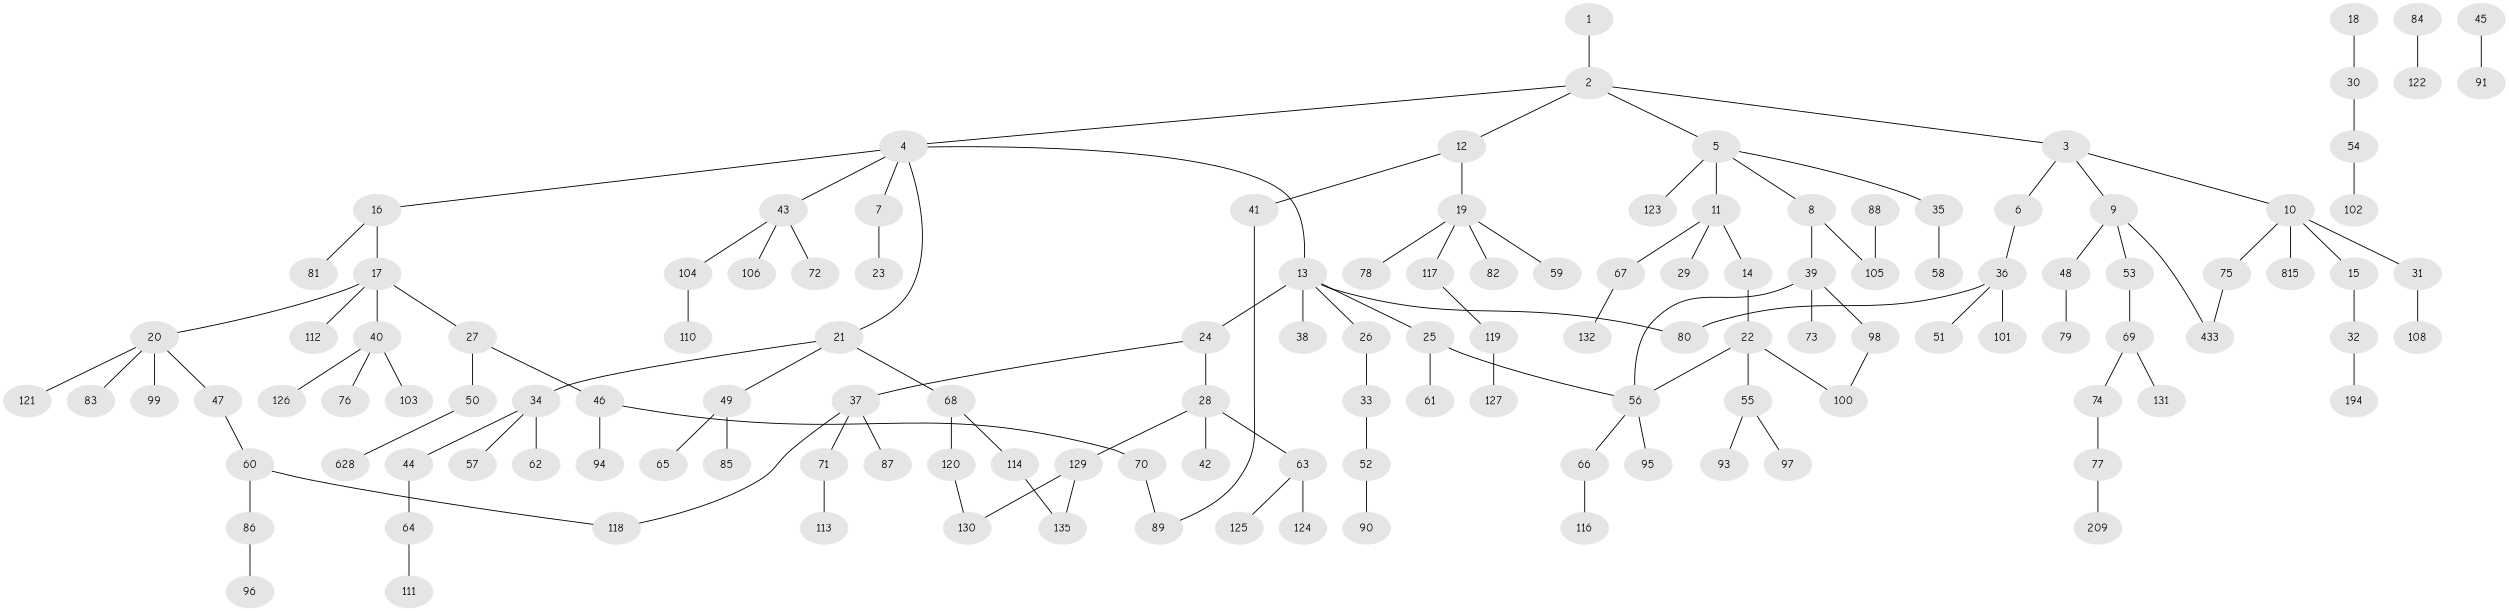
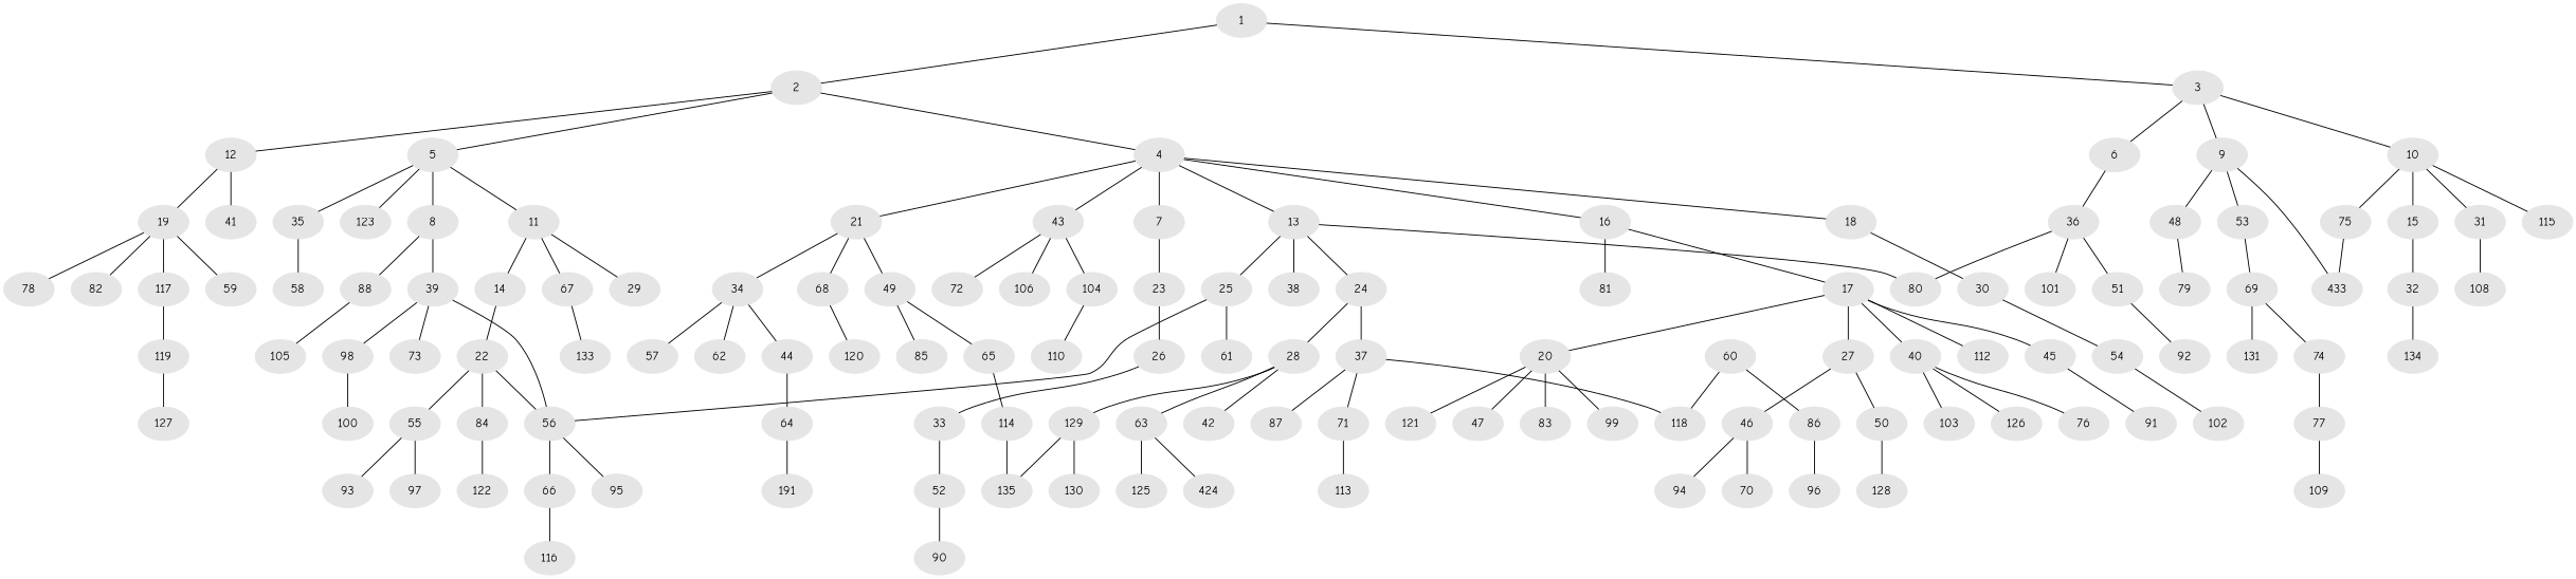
  graph {
    fontname="Comic Neue"
    node [color=gray90 fontname="Comic Neue" style=filled]
    edge [fontname="Comic Neue"]
    1
    2
    3
    4
    5
    12
    6
    9
    10
    7
    13
    16
    18
    21
    43
    8
    11
    35
    123
    19
    41
    36
    48
    53
    n25 [label=433]
    15
    31
    75
-   115 [label=815]
+   115
    23
    24
    25
    26
    38
    80
    17
    81
    30
    34
    49
    68
    72
    104
    106
    39
    88
    14
    29
    67
    58
    51
    101
    56
    73
    98
    105
    79
    69
    32
    108
    22
    55
    84
-   132
+   132 [label=133]
    59
    78
    82
    117
-   89
    28
    37
    61
    33
-   134 [label=194]
+   134
    20
    27
    40
    45
    112
    47
    83
    99
    121
    46
    50
    76
    103
    126
    91
    54
    119
    60
    44
    57
    62
    65
    85
    120
    93
    97
    66
    95
    122
    42
    63
    129
    71
    87
    118
    52
    70
    94
-   128 [label=628]
-   124
+   128
+   124 [label=424]
    125
    135
    130
    102
    90
    64
+   92
    113
    100
    110
-   111
+   111 [label=191]
    86
    114
    74
    131
    116
    96
    77
-   109 [label=209]
+   109
    127
    1 -- 2
-   2 -- 3
+   1 -- 3
    2 -- 4
    2 -- 5
    2 -- 12
    3 -- 6
    3 -- 9
    3 -- 10
    4 -- 7
    4 -- 13
    4 -- 16
+   4 -- 18
    4 -- 21
    4 -- 43
    5 -- 8
    5 -- 11
    5 -- 35
    5 -- 123
    12 -- 19
    12 -- 41
    6 -- 36
    9 -- 48
    9 -- 53
    9 -- n25
    10 -- 15
    10 -- 31
    10 -- 75
    10 -- 115
    7 -- 23
    13 -- 24
    13 -- 25
-   13 -- 26
+   23 -- 26
    13 -- 38
    13 -- 80
    16 -- 17
    16 -- 81
    18 -- 30
    21 -- 34
    21 -- 49
    21 -- 68
    43 -- 72
    43 -- 104
    43 -- 106
    8 -- 39
-   8 -- 105
+   8 -- 88
    11 -- 14
    11 -- 29
    11 -- 67
    35 -- 58
    19 -- 59
    19 -- 78
    19 -- 82
    19 -- 117
-   41 -- 89
    36 -- 80
    36 -- 51
    36 -- 101
    48 -- 79
    53 -- 69
    15 -- 32
    31 -- 108
    75 -- n25
    24 -- 28
    24 -- 37
    25 -- 56
    25 -- 61
    26 -- 33
    17 -- 20
    17 -- 27
    17 -- 40
+   17 -- 45
    17 -- 112
    30 -- 54
    34 -- 44
    34 -- 57
    34 -- 62
    49 -- 65
    49 -- 85
    68 -- 120
    104 -- 110
    39 -- 56
    39 -- 73
    39 -- 98
    88 -- 105
    14 -- 22
    67 -- 132
+   51 -- 92
    56 -- 66
    56 -- 95
    98 -- 100
    69 -- 74
    69 -- 131
    32 -- 134
    22 -- 56
    22 -- 55
-   22 -- 100
+   22 -- 84
    55 -- 93
    55 -- 97
    84 -- 122
    117 -- 119
    28 -- 42
    28 -- 63
    28 -- 129
    37 -- 71
    37 -- 87
    37 -- 118
    33 -- 52
    20 -- 47
    20 -- 83
    20 -- 99
    20 -- 121
    27 -- 46
    27 -- 50
    40 -- 76
    40 -- 103
    40 -- 126
    45 -- 91
-   47 -- 60
    46 -- 70
    46 -- 94
    50 -- 128
    54 -- 102
    119 -- 127
    60 -- 118
    60 -- 86
    44 -- 64
-   68 -- 114
-   120 -- 130
+   65 -- 114
    66 -- 116
    63 -- 124
    63 -- 125
    129 -- 135
    129 -- 130
    71 -- 113
    52 -- 90
-   70 -- 89
    64 -- 111
    86 -- 96
    114 -- 135
    74 -- 77
    77 -- 109
  }
